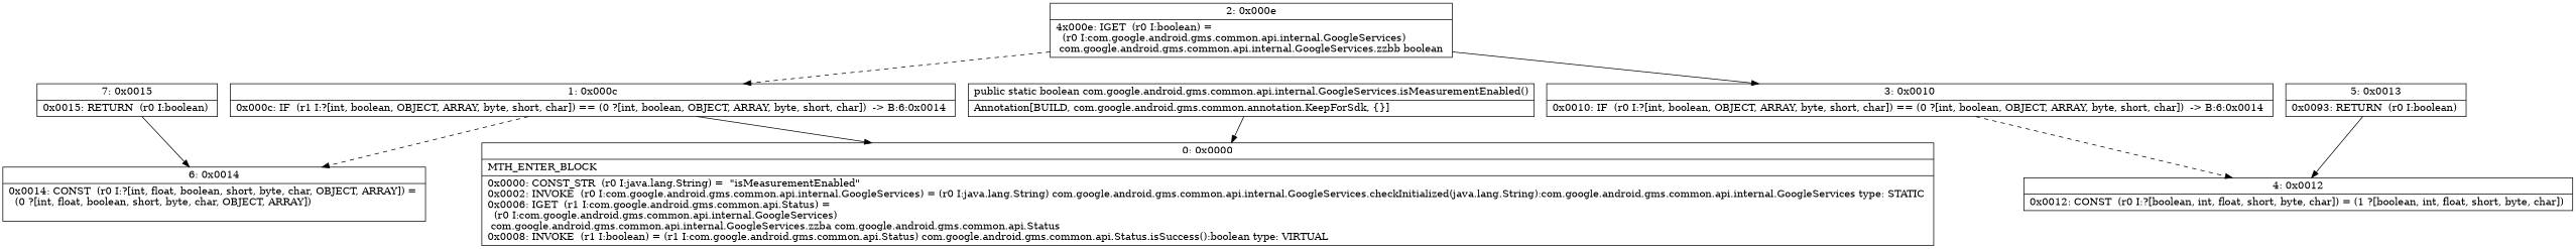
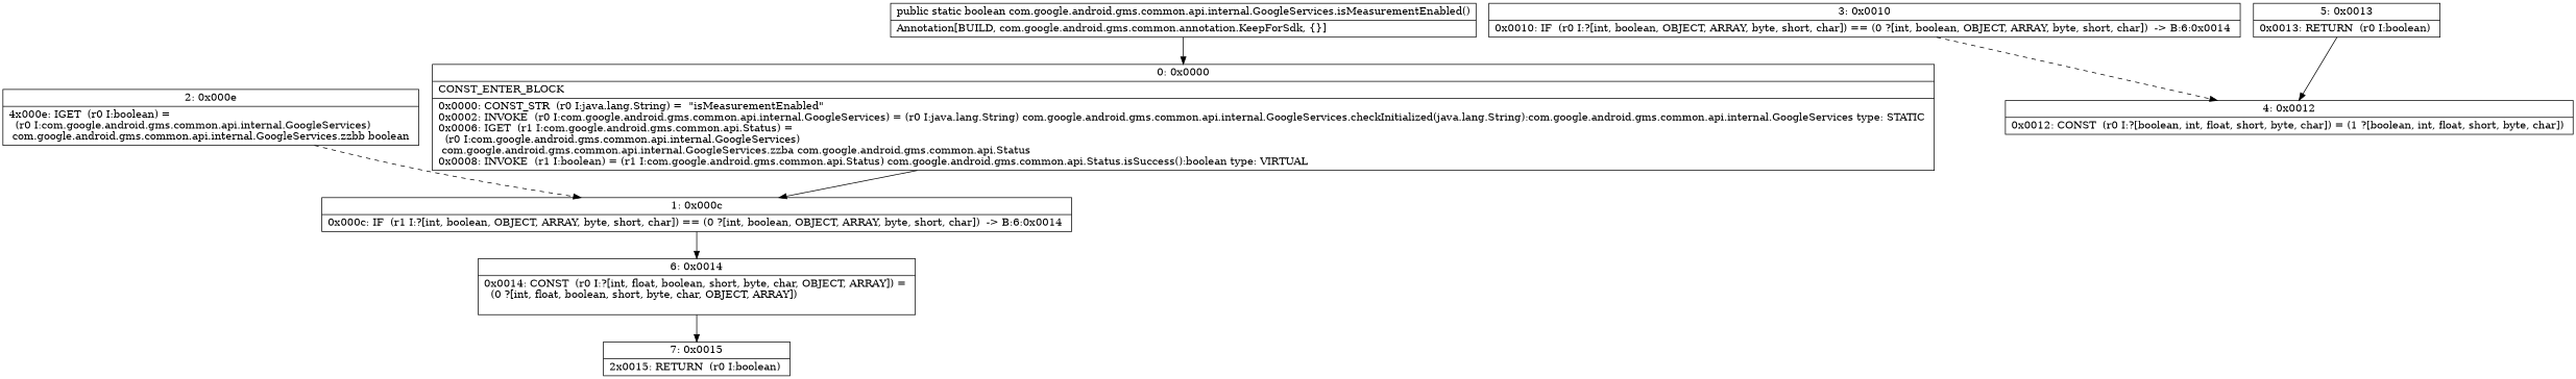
  digraph {
    node [shape=record]
-   n1 [label="{0\:\ 0x0000|MTH_ENTER_BLOCK\l|0x0000: CONST_STR  (r0 I:java.lang.String) =  \"isMeasurementEnabled\" \l0x0002: INVOKE  (r0 I:com.google.android.gms.common.api.internal.GoogleServices) = (r0 I:java.lang.String) com.google.android.gms.common.api.internal.GoogleServices.checkInitialized(java.lang.String):com.google.android.gms.common.api.internal.GoogleServices type: STATIC \l0x0006: IGET  (r1 I:com.google.android.gms.common.api.Status) = \l  (r0 I:com.google.android.gms.common.api.internal.GoogleServices)\l com.google.android.gms.common.api.internal.GoogleServices.zzba com.google.android.gms.common.api.Status \l0x0008: INVOKE  (r1 I:boolean) = (r1 I:com.google.android.gms.common.api.Status) com.google.android.gms.common.api.Status.isSuccess():boolean type: VIRTUAL \l}"]
+   n1 [label="{0\:\ 0x0000|CONST_ENTER_BLOCK\l|0x0000: CONST_STR  (r0 I:java.lang.String) =  \"isMeasurementEnabled\" \l0x0002: INVOKE  (r0 I:com.google.android.gms.common.api.internal.GoogleServices) = (r0 I:java.lang.String) com.google.android.gms.common.api.internal.GoogleServices.checkInitialized(java.lang.String):com.google.android.gms.common.api.internal.GoogleServices type: STATIC \l0x0006: IGET  (r1 I:com.google.android.gms.common.api.Status) = \l  (r0 I:com.google.android.gms.common.api.internal.GoogleServices)\l com.google.android.gms.common.api.internal.GoogleServices.zzba com.google.android.gms.common.api.Status \l0x0008: INVOKE  (r1 I:boolean) = (r1 I:com.google.android.gms.common.api.Status) com.google.android.gms.common.api.Status.isSuccess():boolean type: VIRTUAL \l}"]
    n2 [label="{1\:\ 0x000c|0x000c: IF  (r1 I:?[int, boolean, OBJECT, ARRAY, byte, short, char]) == (0 ?[int, boolean, OBJECT, ARRAY, byte, short, char])  \-\> B:6:0x0014 \l}"]
    n3 [label="{6\:\ 0x0014|0x0014: CONST  (r0 I:?[int, float, boolean, short, byte, char, OBJECT, ARRAY]) = \l  (0 ?[int, float, boolean, short, byte, char, OBJECT, ARRAY])\l \l}"]
    n4 [label="{2\:\ 0x000e|4x000e: IGET  (r0 I:boolean) = \l  (r0 I:com.google.android.gms.common.api.internal.GoogleServices)\l com.google.android.gms.common.api.internal.GoogleServices.zzbb boolean \l}"]
    n5 [label="{3\:\ 0x0010|0x0010: IF  (r0 I:?[int, boolean, OBJECT, ARRAY, byte, short, char]) == (0 ?[int, boolean, OBJECT, ARRAY, byte, short, char])  \-\> B:6:0x0014 \l}"]
-   n6 [label="{7\:\ 0x0015|0x0015: RETURN  (r0 I:boolean) \l}"]
+   n6 [label="{7\:\ 0x0015|2x0015: RETURN  (r0 I:boolean) \l}"]
    n7 [label="{4\:\ 0x0012|0x0012: CONST  (r0 I:?[boolean, int, float, short, byte, char]) = (1 ?[boolean, int, float, short, byte, char]) \l}"]
-   n8 [label="{5\:\ 0x0013|0x0093: RETURN  (r0 I:boolean) \l}"]
+   n8 [label="{5\:\ 0x0013|0x0013: RETURN  (r0 I:boolean) \l}"]
    n9 [label="{public static boolean com.google.android.gms.common.api.internal.GoogleServices.isMeasurementEnabled()  | Annotation[BUILD, com.google.android.gms.common.annotation.KeepForSdk, \{\}]\l}"]
-   n2 -> n1
-   n2 -> n3 [style=dashed]
-   n6 -> n3
+   n1 -> n2
+   n2 -> n3
+   n3 -> n6
    n4 -> n2 [style=dashed]
-   n4 -> n5
    n5 -> n7 [style=dashed]
    n8 -> n7
    n9 -> n1
  }
